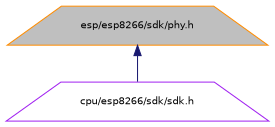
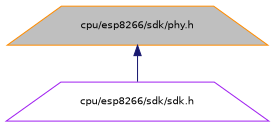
  digraph {
    node [fontname=Helvetica fontsize=10 shape=trapezium style=filled]
-   n1 [color=darkorange fillcolor=grey75 fontcolor=black height=0.2 label="esp/esp8266/sdk/phy.h" width=0.4]
+   n1 [color=darkorange fillcolor=grey75 fontcolor=black height=0.2 label="cpu/esp8266/sdk/phy.h" width=0.4]
    n2 [color=purple fillcolor=white height=0.2 label="cpu/esp8266/sdk/sdk.h" width=0.4]
    n1 -> n2 [color=midnightblue dir=back fontname=Helvetica fontsize=10 labelfontname=Helvetica labelfontsize=10 style=solid]
  }
